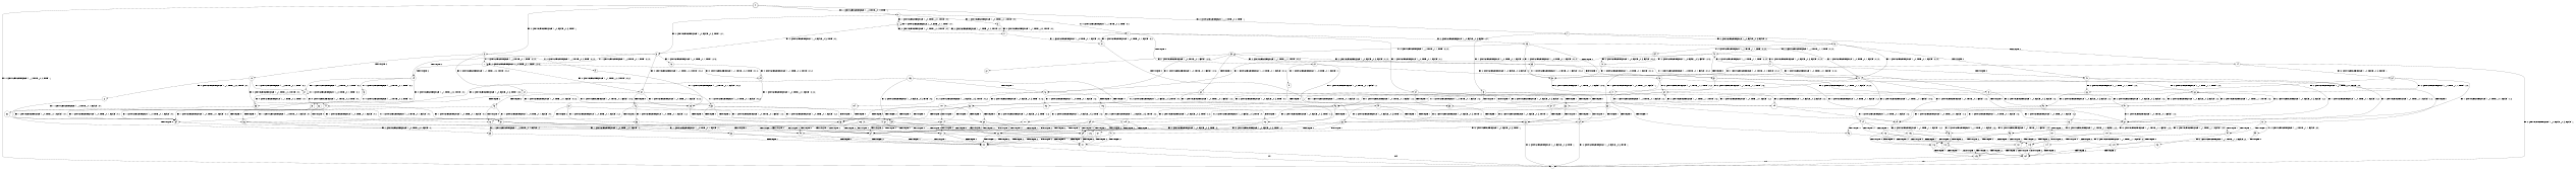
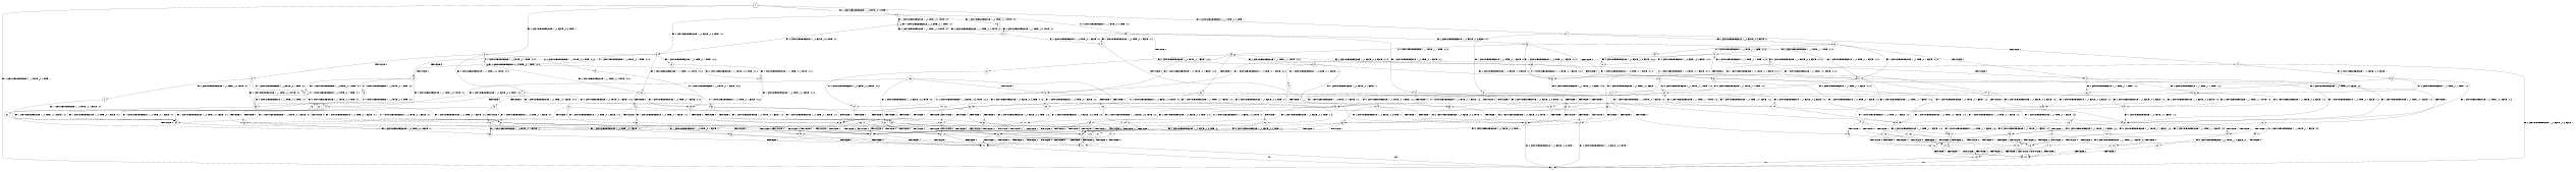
  digraph {
    node [shape=circle]
    0 [peripheries=2]
    1
    2
    3
    4
    5
    6
    7
    8
    9
    10
    11
    12
    14
    15
    16
    17
    18
    19
    20
    21
    22
    23
    24
    25
    26
    27
    28
    29
    30
    32
    33
    34
    35
    36
    37
    38
    39
    40
    41
    42
    43
    44
    45
    46
    47
    48
    49
    50
    51
    52
    53
    54
    55
    56
    57
    31
    58
    59
    60
    61
    62
    63
    64
    65
    66
    67
    68
    69
    70
    71
    72
    73
    74
    75
    76
    77
    78
    79
    80
    81
    82
    83
    84
    85
    86
    87
    88
    89
    90
    91
    92
    93
    94
    95
    96
    97
    98
    99
    100
    101
    102
    103
    104
    106
    107
    108
    109
    110
    111
    112
    113
    114
    115
    116
    117
    118
    119
    120
    121
    105
    122
    123
    124
    125
    126
    127
    0 -> 1 [label="EX !0 !ATOMIC_EXCH_BRANCH (1, +1, TRUE, +0, 2, TRUE) !::"]
    0 -> 2 [label="EX !1 !ATOMIC_EXCH_BRANCH (1, +0, TRUE, +0, 1, TRUE) !::"]
    0 -> 3 [label="EX !2 !ATOMIC_EXCH_BRANCH (1, +0, FALSE, +0, 3, TRUE) !::"]
    0 -> 4 [label="EX !0 !ATOMIC_EXCH_BRANCH (1, +1, TRUE, +0, 2, TRUE) !::"]
    2 -> 5 [label="EX !1 !ATOMIC_EXCH_BRANCH (1, +0, TRUE, +0, 1, TRUE) !:0:1:"]
    2 -> 6 [label="EX !2 !ATOMIC_EXCH_BRANCH (1, +0, FALSE, +0, 3, TRUE) !:0:1:"]
    2 -> 7 [label="EX !0 !ATOMIC_EXCH_BRANCH (1, +1, TRUE, +0, 2, TRUE) !:0:1:"]
    2 -> 8 [label="EX !1 !ATOMIC_EXCH_BRANCH (1, +0, TRUE, +0, 1, TRUE) !:0:1:"]
    3 -> 9 [label="EX !0 !ATOMIC_EXCH_BRANCH (1, +1, TRUE, +0, 2, TRUE) !:0:1:2:"]
    3 -> 10 [label="TERMINATE !2"]
    3 -> 11 [label="EX !1 !ATOMIC_EXCH_BRANCH (1, +0, TRUE, +0, 1, TRUE) !:0:1:2:"]
    3 -> 12 [label="EX !0 !ATOMIC_EXCH_BRANCH (1, +1, TRUE, +0, 2, TRUE) !:0:1:2:"]
    4 -> 14 [label="TERMINATE !0"]
    4 -> 15 [label="EX !1 !ATOMIC_EXCH_BRANCH (1, +0, TRUE, +0, 1, FALSE) !:0:"]
    4 -> 16 [label="EX !2 !ATOMIC_EXCH_BRANCH (1, +0, FALSE, +0, 3, FALSE) !:0:"]
    5 -> 17 [label="EX !0 !ATOMIC_EXCH_BRANCH (1, +1, TRUE, +0, 2, TRUE) !:0:1:"]
    6 -> 11 [label="EX !1 !ATOMIC_EXCH_BRANCH (1, +0, TRUE, +0, 1, TRUE) !:0:1:2:"]
    6 -> 18 [label="EX !1 !ATOMIC_EXCH_BRANCH (1, +0, TRUE, +0, 1, TRUE) !:0:1:2:"]
-   6 -> 19 [label="TERMINATE !2"]
+   6 -> 19 [label="TERMINATE !5"]
    6 -> 20 [label="EX !0 !ATOMIC_EXCH_BRANCH (1, +1, TRUE, +0, 2, TRUE) !:0:1:2:"]
    7 -> 21 [label="EX !1 !ATOMIC_EXCH_BRANCH (1, +0, TRUE, +0, 1, FALSE) !:0:1:"]
    7 -> 22 [label="TERMINATE !0"]
    7 -> 23 [label="EX !2 !ATOMIC_EXCH_BRANCH (1, +0, FALSE, +0, 3, FALSE) !:0:1:"]
    7 -> 24 [label="EX !1 !ATOMIC_EXCH_BRANCH (1, +0, TRUE, +0, 1, FALSE) !:0:1:"]
    8 -> 6 [label="EX !2 !ATOMIC_EXCH_BRANCH (1, +0, FALSE, +0, 3, TRUE) !:0:1:"]
    8 -> 7 [label="EX !0 !ATOMIC_EXCH_BRANCH (1, +1, TRUE, +0, 2, TRUE) !:0:1:"]
    8 -> 8 [label="EX !1 !ATOMIC_EXCH_BRANCH (1, +0, TRUE, +0, 1, TRUE) !:0:1:"]
    8 -> 17 [label="EX !0 !ATOMIC_EXCH_BRANCH (1, +1, TRUE, +0, 2, TRUE) !:0:1:"]
    9 -> 25 [label="EX !1 !ATOMIC_EXCH_BRANCH (1, +0, TRUE, +0, 1, FALSE) !:0:1:2:"]
    10 -> 26 [label="EX !0 !ATOMIC_EXCH_BRANCH (1, +1, TRUE, +0, 2, TRUE) !:0:1:"]
    10 -> 27 [label="EX !1 !ATOMIC_EXCH_BRANCH (1, +0, TRUE, +0, 1, TRUE) !:0:1:"]
    10 -> 28 [label="EX !0 !ATOMIC_EXCH_BRANCH (1, +1, TRUE, +0, 2, TRUE) !:0:1:"]
    11 -> 11 [label="EX !1 !ATOMIC_EXCH_BRANCH (1, +0, TRUE, +0, 1, TRUE) !:0:1:2:"]
    11 -> 19 [label="TERMINATE !2"]
    11 -> 20 [label="EX !0 !ATOMIC_EXCH_BRANCH (1, +1, TRUE, +0, 2, TRUE) !:0:1:2:"]
    11 -> 29 [label="EX !0 !ATOMIC_EXCH_BRANCH (1, +1, TRUE, +0, 2, TRUE) !:0:1:2:"]
    12 -> 25 [label="EX !1 !ATOMIC_EXCH_BRANCH (1, +0, TRUE, +0, 1, FALSE) !:0:1:2:"]
    12 -> 30 [label="TERMINATE !2"]
    12 -> 32 [label="EX !1 !ATOMIC_EXCH_BRANCH (1, +0, TRUE, +0, 1, FALSE) !:0:1:2:"]
    14 -> 1 [label="EX !2 !ATOMIC_EXCH_BRANCH (1, +0, FALSE, +0, 3, FALSE) !::"]
    14 -> 33 [label="EX !1 !ATOMIC_EXCH_BRANCH (1, +0, TRUE, +0, 1, FALSE) !::"]
    14 -> 34 [label="EX !2 !ATOMIC_EXCH_BRANCH (1, +0, FALSE, +0, 3, FALSE) !::"]
    15 -> 35 [label="TERMINATE !0"]
    15 -> 36 [label="TERMINATE !1"]
    15 -> 37 [label="TERMINATE !0"]
    15 -> 38 [label="EX !2 !ATOMIC_EXCH_BRANCH (1, +0, FALSE, +0, 3, TRUE) !:0:1:"]
    16 -> 39 [label="EX !2 !ATOMIC_EXCH_BRANCH (1, +1, TRUE, +1, 1, TRUE) !:0:1:2:"]
    16 -> 40 [label="TERMINATE !0"]
    16 -> 41 [label="EX !1 !ATOMIC_EXCH_BRANCH (1, +0, TRUE, +0, 1, FALSE) !:0:1:2:"]
    16 -> 42 [label="EX !2 !ATOMIC_EXCH_BRANCH (1, +1, TRUE, +1, 1, TRUE) !:0:1:2:"]
    17 -> 21 [label="EX !1 !ATOMIC_EXCH_BRANCH (1, +0, TRUE, +0, 1, FALSE) !:0:1:"]
    18 -> 29 [label="EX !0 !ATOMIC_EXCH_BRANCH (1, +1, TRUE, +0, 2, TRUE) !:0:1:2:"]
    19 -> 27 [label="EX !1 !ATOMIC_EXCH_BRANCH (1, +0, TRUE, +0, 1, TRUE) !:0:1:"]
    19 -> 43 [label="EX !1 !ATOMIC_EXCH_BRANCH (1, +0, TRUE, +0, 1, TRUE) !:0:1:"]
    19 -> 44 [label="EX !0 !ATOMIC_EXCH_BRANCH (1, +1, TRUE, +0, 2, TRUE) !:0:1:"]
    20 -> 25 [label="EX !1 !ATOMIC_EXCH_BRANCH (1, +0, TRUE, +0, 1, FALSE) !:0:1:2:"]
    20 -> 32 [label="EX !1 !ATOMIC_EXCH_BRANCH (1, +0, TRUE, +0, 1, FALSE) !:0:1:2:"]
    20 -> 45 [label="TERMINATE !2"]
    20 -> 46 [label="TERMINATE !0"]
    21 -> 35 [label="TERMINATE !0"]
    22 -> 47 [label="EX !1 !ATOMIC_EXCH_BRANCH (1, +0, TRUE, +0, 1, FALSE) !:1:"]
    22 -> 48 [label="EX !2 !ATOMIC_EXCH_BRANCH (1, +0, FALSE, +0, 3, FALSE) !:1:"]
    22 -> 49 [label="EX !1 !ATOMIC_EXCH_BRANCH (1, +0, TRUE, +0, 1, FALSE) !:1:"]
    23 -> 41 [label="EX !1 !ATOMIC_EXCH_BRANCH (1, +0, TRUE, +0, 1, FALSE) !:0:1:2:"]
    23 -> 50 [label="EX !1 !ATOMIC_EXCH_BRANCH (1, +0, TRUE, +0, 1, FALSE) !:0:1:2:"]
    23 -> 51 [label="TERMINATE !0"]
    23 -> 52 [label="EX !2 !ATOMIC_EXCH_BRANCH (1, +1, TRUE, +1, 1, TRUE) !:0:1:2:"]
    24 -> 35 [label="TERMINATE !0"]
    24 -> 36 [label="TERMINATE !1"]
    24 -> 37 [label="TERMINATE !0"]
    24 -> 38 [label="EX !2 !ATOMIC_EXCH_BRANCH (1, +0, FALSE, +0, 3, TRUE) !:0:1:"]
    25 -> 53 [label="TERMINATE !0"]
    26 -> 54 [label="EX !1 !ATOMIC_EXCH_BRANCH (1, +0, TRUE, +0, 1, FALSE) !:0:1:"]
    27 -> 27 [label="EX !1 !ATOMIC_EXCH_BRANCH (1, +0, TRUE, +0, 1, TRUE) !:0:1:"]
    27 -> 44 [label="EX !0 !ATOMIC_EXCH_BRANCH (1, +1, TRUE, +0, 2, TRUE) !:0:1:"]
    27 -> 55 [label="EX !0 !ATOMIC_EXCH_BRANCH (1, +1, TRUE, +0, 2, TRUE) !:0:1:"]
    28 -> 54 [label="EX !1 !ATOMIC_EXCH_BRANCH (1, +0, TRUE, +0, 1, FALSE) !:0:1:"]
    28 -> 56 [label="TERMINATE !0"]
    28 -> 57 [label="EX !1 !ATOMIC_EXCH_BRANCH (1, +0, TRUE, +0, 1, FALSE) !:0:1:"]
    29 -> 25 [label="EX !1 !ATOMIC_EXCH_BRANCH (1, +0, TRUE, +0, 1, FALSE) !:0:1:2:"]
    30 -> 54 [label="EX !1 !ATOMIC_EXCH_BRANCH (1, +0, TRUE, +0, 1, FALSE) !:0:1:"]
    30 -> 56 [label="TERMINATE !0"]
    30 -> 57 [label="EX !1 !ATOMIC_EXCH_BRANCH (1, +0, TRUE, +0, 1, FALSE) !:0:1:"]
    32 -> 53 [label="TERMINATE !0"]
    32 -> 60 [label="TERMINATE !1"]
    32 -> 61 [label="TERMINATE !2"]
    32 -> 62 [label="TERMINATE !0"]
    33 -> 63 [label="TERMINATE !1"]
    33 -> 64 [label="TERMINATE !1"]
    33 -> 65 [label="EX !2 !ATOMIC_EXCH_BRANCH (1, +0, FALSE, +0, 3, TRUE) !:1:"]
    34 -> 66 [label="EX !2 !ATOMIC_EXCH_BRANCH (1, +1, TRUE, +1, 1, TRUE) !:1:2:"]
    34 -> 67 [label="EX !1 !ATOMIC_EXCH_BRANCH (1, +0, TRUE, +0, 1, FALSE) !:1:2:"]
    34 -> 68 [label="EX !2 !ATOMIC_EXCH_BRANCH (1, +1, TRUE, +1, 1, TRUE) !:1:2:"]
    35 -> 63 [label="TERMINATE !1"]
    36 -> 63 [label="TERMINATE !0"]
    36 -> 64 [label="TERMINATE !0"]
    36 -> 69 [label="EX !2 !ATOMIC_EXCH_BRANCH (1, +0, FALSE, +0, 3, TRUE) !:0:"]
    37 -> 63 [label="TERMINATE !1"]
    37 -> 64 [label="TERMINATE !1"]
    37 -> 65 [label="EX !2 !ATOMIC_EXCH_BRANCH (1, +0, FALSE, +0, 3, TRUE) !:1:"]
    38 -> 53 [label="TERMINATE !0"]
    38 -> 60 [label="TERMINATE !1"]
    38 -> 61 [label="TERMINATE !2"]
    38 -> 62 [label="TERMINATE !0"]
    39 -> 70 [label="EX !2 !ATOMIC_EXCH_BRANCH (1, +0, FALSE, +0, 3, FALSE) !:0:1:2:"]
    40 -> 66 [label="EX !2 !ATOMIC_EXCH_BRANCH (1, +1, TRUE, +1, 1, TRUE) !:1:2:"]
    40 -> 67 [label="EX !1 !ATOMIC_EXCH_BRANCH (1, +0, TRUE, +0, 1, FALSE) !:1:2:"]
    40 -> 68 [label="EX !2 !ATOMIC_EXCH_BRANCH (1, +1, TRUE, +1, 1, TRUE) !:1:2:"]
    41 -> 71 [label="EX !2 !ATOMIC_EXCH_BRANCH (1, +1, TRUE, +1, 1, FALSE) !:0:1:2:"]
    41 -> 72 [label="TERMINATE !1"]
    41 -> 73 [label="TERMINATE !0"]
    41 -> 74 [label="EX !2 !ATOMIC_EXCH_BRANCH (1, +1, TRUE, +1, 1, FALSE) !:0:1:2:"]
    42 -> 70 [label="EX !2 !ATOMIC_EXCH_BRANCH (1, +0, FALSE, +0, 3, FALSE) !:0:1:2:"]
    42 -> 75 [label="TERMINATE !0"]
    42 -> 76 [label="EX !1 !ATOMIC_EXCH_BRANCH (1, +0, TRUE, +0, 1, FALSE) !:0:1:2:"]
    42 -> 77 [label="EX !2 !ATOMIC_EXCH_BRANCH (1, +0, FALSE, +0, 3, FALSE) !:0:1:2:"]
    43 -> 55 [label="EX !0 !ATOMIC_EXCH_BRANCH (1, +1, TRUE, +0, 2, TRUE) !:0:1:"]
    44 -> 54 [label="EX !1 !ATOMIC_EXCH_BRANCH (1, +0, TRUE, +0, 1, FALSE) !:0:1:"]
    44 -> 57 [label="EX !1 !ATOMIC_EXCH_BRANCH (1, +0, TRUE, +0, 1, FALSE) !:0:1:"]
    44 -> 78 [label="TERMINATE !0"]
    45 -> 54 [label="EX !1 !ATOMIC_EXCH_BRANCH (1, +0, TRUE, +0, 1, FALSE) !:0:1:"]
    45 -> 57 [label="EX !1 !ATOMIC_EXCH_BRANCH (1, +0, TRUE, +0, 1, FALSE) !:0:1:"]
    45 -> 78 [label="TERMINATE !0"]
    46 -> 58 [label="EX !1 !ATOMIC_EXCH_BRANCH (1, +0, TRUE, +0, 1, FALSE) !:1:2:"]
    46 -> 59 [label="EX !1 !ATOMIC_EXCH_BRANCH (1, +0, TRUE, +0, 1, FALSE) !:1:2:"]
    46 -> 78 [label="TERMINATE !2"]
    47 -> 63 [label="TERMINATE !1"]
    48 -> 67 [label="EX !1 !ATOMIC_EXCH_BRANCH (1, +0, TRUE, +0, 1, FALSE) !:1:2:"]
    48 -> 79 [label="EX !1 !ATOMIC_EXCH_BRANCH (1, +0, TRUE, +0, 1, FALSE) !:1:2:"]
    48 -> 80 [label="EX !2 !ATOMIC_EXCH_BRANCH (1, +1, TRUE, +1, 1, TRUE) !:1:2:"]
    49 -> 63 [label="TERMINATE !1"]
    49 -> 64 [label="TERMINATE !1"]
    49 -> 65 [label="EX !2 !ATOMIC_EXCH_BRANCH (1, +0, FALSE, +0, 3, TRUE) !:1:"]
    50 -> 71 [label="EX !2 !ATOMIC_EXCH_BRANCH (1, +1, TRUE, +1, 1, FALSE) !:0:1:2:"]
    51 -> 67 [label="EX !1 !ATOMIC_EXCH_BRANCH (1, +0, TRUE, +0, 1, FALSE) !:1:2:"]
    51 -> 79 [label="EX !1 !ATOMIC_EXCH_BRANCH (1, +0, TRUE, +0, 1, FALSE) !:1:2:"]
    51 -> 80 [label="EX !2 !ATOMIC_EXCH_BRANCH (1, +1, TRUE, +1, 1, TRUE) !:1:2:"]
    52 -> 76 [label="EX !1 !ATOMIC_EXCH_BRANCH (1, +0, TRUE, +0, 1, FALSE) !:0:1:2:"]
    52 -> 81 [label="EX !1 !ATOMIC_EXCH_BRANCH (1, +0, TRUE, +0, 1, FALSE) !:0:1:2:"]
    52 -> 82 [label="TERMINATE !0"]
    52 -> 83 [label="EX !2 !ATOMIC_EXCH_BRANCH (1, +0, FALSE, +0, 3, FALSE) !:0:1:2:"]
    53 -> 84 [label="TERMINATE !2"]
    54 -> 84 [label="TERMINATE !0"]
    55 -> 54 [label="EX !1 !ATOMIC_EXCH_BRANCH (1, +0, TRUE, +0, 1, FALSE) !:0:1:"]
    56 -> 85 [label="EX !1 !ATOMIC_EXCH_BRANCH (1, +0, TRUE, +0, 1, FALSE) !:1:"]
    56 -> 86 [label="EX !1 !ATOMIC_EXCH_BRANCH (1, +0, TRUE, +0, 1, FALSE) !:1:"]
    57 -> 84 [label="TERMINATE !0"]
    57 -> 87 [label="TERMINATE !1"]
    57 -> 88 [label="TERMINATE !0"]
    31 -> 56 [label="TERMINATE !2"]
    31 -> 58 [label="EX !1 !ATOMIC_EXCH_BRANCH (1, +0, TRUE, +0, 1, FALSE) !:1:2:"]
    31 -> 59 [label="EX !1 !ATOMIC_EXCH_BRANCH (1, +0, TRUE, +0, 1, FALSE) !:1:2:"]
    58 -> 84 [label="TERMINATE !2"]
    59 -> 84 [label="TERMINATE !2"]
    59 -> 88 [label="TERMINATE !2"]
    59 -> 89 [label="TERMINATE !1"]
    60 -> 87 [label="TERMINATE !2"]
    60 -> 89 [label="TERMINATE !0"]
    60 -> 90 [label="TERMINATE !0"]
    61 -> 84 [label="TERMINATE !0"]
    61 -> 87 [label="TERMINATE !1"]
    61 -> 88 [label="TERMINATE !0"]
    62 -> 84 [label="TERMINATE !2"]
    62 -> 88 [label="TERMINATE !2"]
    62 -> 89 [label="TERMINATE !1"]
    63 -> 1 [label="EX !2 !ATOMIC_EXCH_BRANCH (1, +0, FALSE, +0, 3, TRUE) !::"]
    64 -> 1 [label="EX !2 !ATOMIC_EXCH_BRANCH (1, +0, FALSE, +0, 3, TRUE) !::"]
    64 -> 91 [label="EX !2 !ATOMIC_EXCH_BRANCH (1, +0, FALSE, +0, 3, TRUE) !::"]
    65 -> 84 [label="TERMINATE !2"]
    65 -> 88 [label="TERMINATE !2"]
    65 -> 89 [label="TERMINATE !1"]
    66 -> 92 [label="EX !2 !ATOMIC_EXCH_BRANCH (1, +0, FALSE, +0, 3, FALSE) !:1:2:"]
    67 -> 93 [label="EX !2 !ATOMIC_EXCH_BRANCH (1, +1, TRUE, +1, 1, FALSE) !:1:2:"]
    67 -> 94 [label="TERMINATE !1"]
    67 -> 95 [label="EX !2 !ATOMIC_EXCH_BRANCH (1, +1, TRUE, +1, 1, FALSE) !:1:2:"]
    68 -> 92 [label="EX !2 !ATOMIC_EXCH_BRANCH (1, +0, FALSE, +0, 3, FALSE) !:1:2:"]
    68 -> 96 [label="EX !1 !ATOMIC_EXCH_BRANCH (1, +0, TRUE, +0, 1, FALSE) !:1:2:"]
    68 -> 97 [label="EX !2 !ATOMIC_EXCH_BRANCH (1, +0, FALSE, +0, 3, FALSE) !:1:2:"]
    69 -> 87 [label="TERMINATE !2"]
    69 -> 89 [label="TERMINATE !0"]
    69 -> 90 [label="TERMINATE !0"]
    70 -> 50 [label="EX !1 !ATOMIC_EXCH_BRANCH (1, +0, TRUE, +0, 1, FALSE) !:0:1:2:"]
    71 -> 98 [label="TERMINATE !0"]
    72 -> 94 [label="TERMINATE !0"]
    72 -> 99 [label="EX !2 !ATOMIC_EXCH_BRANCH (1, +1, TRUE, +1, 1, FALSE) !:0:2:"]
    72 -> 100 [label="EX !2 !ATOMIC_EXCH_BRANCH (1, +1, TRUE, +1, 1, FALSE) !:0:2:"]
    73 -> 93 [label="EX !2 !ATOMIC_EXCH_BRANCH (1, +1, TRUE, +1, 1, FALSE) !:1:2:"]
    73 -> 94 [label="TERMINATE !1"]
    73 -> 95 [label="EX !2 !ATOMIC_EXCH_BRANCH (1, +1, TRUE, +1, 1, FALSE) !:1:2:"]
    74 -> 98 [label="TERMINATE !0"]
    74 -> 101 [label="TERMINATE !1"]
    74 -> 102 [label="TERMINATE !2"]
    74 -> 103 [label="TERMINATE !0"]
    75 -> 92 [label="EX !2 !ATOMIC_EXCH_BRANCH (1, +0, FALSE, +0, 3, FALSE) !:1:2:"]
    75 -> 96 [label="EX !1 !ATOMIC_EXCH_BRANCH (1, +0, TRUE, +0, 1, FALSE) !:1:2:"]
    75 -> 97 [label="EX !2 !ATOMIC_EXCH_BRANCH (1, +0, FALSE, +0, 3, FALSE) !:1:2:"]
    76 -> 104 [label="EX !2 !ATOMIC_EXCH_BRANCH (1, +0, FALSE, +0, 3, TRUE) !:0:1:2:"]
    76 -> 106 [label="TERMINATE !0"]
    76 -> 107 [label="EX !2 !ATOMIC_EXCH_BRANCH (1, +0, FALSE, +0, 3, TRUE) !:0:1:2:"]
    77 -> 40 [label="TERMINATE !0"]
    77 -> 41 [label="EX !1 !ATOMIC_EXCH_BRANCH (1, +0, TRUE, +0, 1, FALSE) !:0:1:2:"]
    77 -> 42 [label="EX !2 !ATOMIC_EXCH_BRANCH (1, +1, TRUE, +1, 1, TRUE) !:0:1:2:"]
    77 -> 50 [label="EX !1 !ATOMIC_EXCH_BRANCH (1, +0, TRUE, +0, 1, FALSE) !:0:1:2:"]
    78 -> 85 [label="EX !1 !ATOMIC_EXCH_BRANCH (1, +0, TRUE, +0, 1, FALSE) !:1:"]
    78 -> 86 [label="EX !1 !ATOMIC_EXCH_BRANCH (1, +0, TRUE, +0, 1, FALSE) !:1:"]
    79 -> 93 [label="EX !2 !ATOMIC_EXCH_BRANCH (1, +1, TRUE, +1, 1, FALSE) !:1:2:"]
    80 -> 96 [label="EX !1 !ATOMIC_EXCH_BRANCH (1, +0, TRUE, +0, 1, FALSE) !:1:2:"]
    80 -> 108 [label="EX !1 !ATOMIC_EXCH_BRANCH (1, +0, TRUE, +0, 1, FALSE) !:1:2:"]
    80 -> 109 [label="EX !2 !ATOMIC_EXCH_BRANCH (1, +0, FALSE, +0, 3, FALSE) !:1:2:"]
+   81 -> 104 [label="EX !2 !ATOMIC_EXCH_BRANCH (1, +0, FALSE, +0, 3, TRUE) !:0:1:2:"]
    82 -> 96 [label="EX !1 !ATOMIC_EXCH_BRANCH (1, +0, TRUE, +0, 1, FALSE) !:1:2:"]
    82 -> 108 [label="EX !1 !ATOMIC_EXCH_BRANCH (1, +0, TRUE, +0, 1, FALSE) !:1:2:"]
    82 -> 109 [label="EX !2 !ATOMIC_EXCH_BRANCH (1, +0, FALSE, +0, 3, FALSE) !:1:2:"]
    83 -> 41 [label="EX !1 !ATOMIC_EXCH_BRANCH (1, +0, TRUE, +0, 1, FALSE) !:0:1:2:"]
    83 -> 50 [label="EX !1 !ATOMIC_EXCH_BRANCH (1, +0, TRUE, +0, 1, FALSE) !:0:1:2:"]
    83 -> 51 [label="TERMINATE !0"]
    83 -> 52 [label="EX !2 !ATOMIC_EXCH_BRANCH (1, +1, TRUE, +1, 1, TRUE) !:0:1:2:"]
    84 -> 110 [label="TERMINATE !1"]
    85 -> 110 [label="TERMINATE !1"]
    86 -> 110 [label="TERMINATE !1"]
    86 -> 111 [label="TERMINATE !1"]
    87 -> 110 [label="TERMINATE !0"]
    87 -> 111 [label="TERMINATE !0"]
    88 -> 110 [label="TERMINATE !1"]
    88 -> 111 [label="TERMINATE !1"]
    89 -> 110 [label="TERMINATE !2"]
    89 -> 111 [label="TERMINATE !2"]
    90 -> 110 [label="TERMINATE !2"]
    91 -> 110 [label="TERMINATE !2"]
    91 -> 111 [label="TERMINATE !2"]
    92 -> 79 [label="EX !1 !ATOMIC_EXCH_BRANCH (1, +0, TRUE, +0, 1, FALSE) !:1:2:"]
    93 -> 112 [label="TERMINATE !2"]
    94 -> 113 [label="EX !2 !ATOMIC_EXCH_BRANCH (1, +1, TRUE, +1, 1, FALSE) !:2:"]
    94 -> 114 [label="EX !2 !ATOMIC_EXCH_BRANCH (1, +1, TRUE, +1, 1, FALSE) !:2:"]
    95 -> 112 [label="TERMINATE !2"]
    95 -> 115 [label="TERMINATE !1"]
    95 -> 116 [label="TERMINATE !2"]
    96 -> 117 [label="EX !2 !ATOMIC_EXCH_BRANCH (1, +0, FALSE, +0, 3, TRUE) !:1:2:"]
-   96 -> 118 [label="TERMINATE !1"]
    96 -> 119 [label="EX !2 !ATOMIC_EXCH_BRANCH (1, +0, FALSE, +0, 3, TRUE) !:1:2:"]
    97 -> 67 [label="EX !1 !ATOMIC_EXCH_BRANCH (1, +0, TRUE, +0, 1, FALSE) !:1:2:"]
    97 -> 68 [label="EX !2 !ATOMIC_EXCH_BRANCH (1, +1, TRUE, +1, 1, TRUE) !:1:2:"]
    97 -> 79 [label="EX !1 !ATOMIC_EXCH_BRANCH (1, +0, TRUE, +0, 1, FALSE) !:1:2:"]
    98 -> 112 [label="TERMINATE !2"]
    99 -> 120 [label="TERMINATE !0"]
    100 -> 115 [label="TERMINATE !0"]
    100 -> 120 [label="TERMINATE !0"]
    100 -> 121 [label="TERMINATE !2"]
    101 -> 115 [label="TERMINATE !0"]
    101 -> 120 [label="TERMINATE !0"]
    101 -> 121 [label="TERMINATE !2"]
    102 -> 112 [label="TERMINATE !0"]
    102 -> 116 [label="TERMINATE !0"]
    102 -> 121 [label="TERMINATE !1"]
    103 -> 112 [label="TERMINATE !2"]
    103 -> 115 [label="TERMINATE !1"]
    103 -> 116 [label="TERMINATE !2"]
    104 -> 53 [label="TERMINATE !0"]
    106 -> 117 [label="EX !2 !ATOMIC_EXCH_BRANCH (1, +0, FALSE, +0, 3, TRUE) !:1:2:"]
    106 -> 118 [label="TERMINATE !1"]
    106 -> 119 [label="EX !2 !ATOMIC_EXCH_BRANCH (1, +0, FALSE, +0, 3, TRUE) !:1:2:"]
    107 -> 53 [label="TERMINATE !0"]
    107 -> 60 [label="TERMINATE !1"]
    107 -> 61 [label="TERMINATE !2"]
    107 -> 62 [label="TERMINATE !0"]
    108 -> 117 [label="EX !2 !ATOMIC_EXCH_BRANCH (1, +0, FALSE, +0, 3, TRUE) !:1:2:"]
    109 -> 67 [label="EX !1 !ATOMIC_EXCH_BRANCH (1, +0, TRUE, +0, 1, FALSE) !:1:2:"]
    109 -> 79 [label="EX !1 !ATOMIC_EXCH_BRANCH (1, +0, TRUE, +0, 1, FALSE) !:1:2:"]
    109 -> 80 [label="EX !2 !ATOMIC_EXCH_BRANCH (1, +1, TRUE, +1, 1, TRUE) !:1:2:"]
    110 -> 1 [label=exit]
    111 -> 1 [label=exit]
    112 -> 124 [label="TERMINATE !1"]
    113 -> 124 [label="TERMINATE !2"]
    114 -> 124 [label="TERMINATE !2"]
    114 -> 125 [label="TERMINATE !2"]
    115 -> 124 [label="TERMINATE !2"]
    115 -> 125 [label="TERMINATE !2"]
    116 -> 124 [label="TERMINATE !1"]
    116 -> 125 [label="TERMINATE !1"]
    117 -> 84 [label="TERMINATE !2"]
    118 -> 126 [label="EX !2 !ATOMIC_EXCH_BRANCH (1, +0, FALSE, +0, 3, TRUE) !:2:"]
    118 -> 127 [label="EX !2 !ATOMIC_EXCH_BRANCH (1, +0, FALSE, +0, 3, TRUE) !:2:"]
    119 -> 84 [label="TERMINATE !2"]
    119 -> 88 [label="TERMINATE !2"]
    119 -> 89 [label="TERMINATE !1"]
    120 -> 124 [label="TERMINATE !2"]
    121 -> 124 [label="TERMINATE !0"]
    121 -> 125 [label="TERMINATE !0"]
    105 -> 76 [label="TERMINATE !1"]
    105 -> 118 [label="TERMINATE !0"]
    105 -> 122 [label="EX !2 !ATOMIC_EXCH_BRANCH (1, +0, FALSE, +0, 3, TRUE) !:0:2:"]
    105 -> 123 [label="EX !2 !ATOMIC_EXCH_BRANCH (1, +0, FALSE, +0, 3, TRUE) !:0:2:"]
    122 -> 90 [label="TERMINATE !0"]
    123 -> 87 [label="TERMINATE !2"]
    123 -> 89 [label="TERMINATE !0"]
    123 -> 90 [label="TERMINATE !0"]
    124 -> 1 [label=exit]
    125 -> 1 [label=exit]
    126 -> 110 [label="TERMINATE !2"]
    127 -> 110 [label="TERMINATE !2"]
    127 -> 111 [label="TERMINATE !2"]
  }
